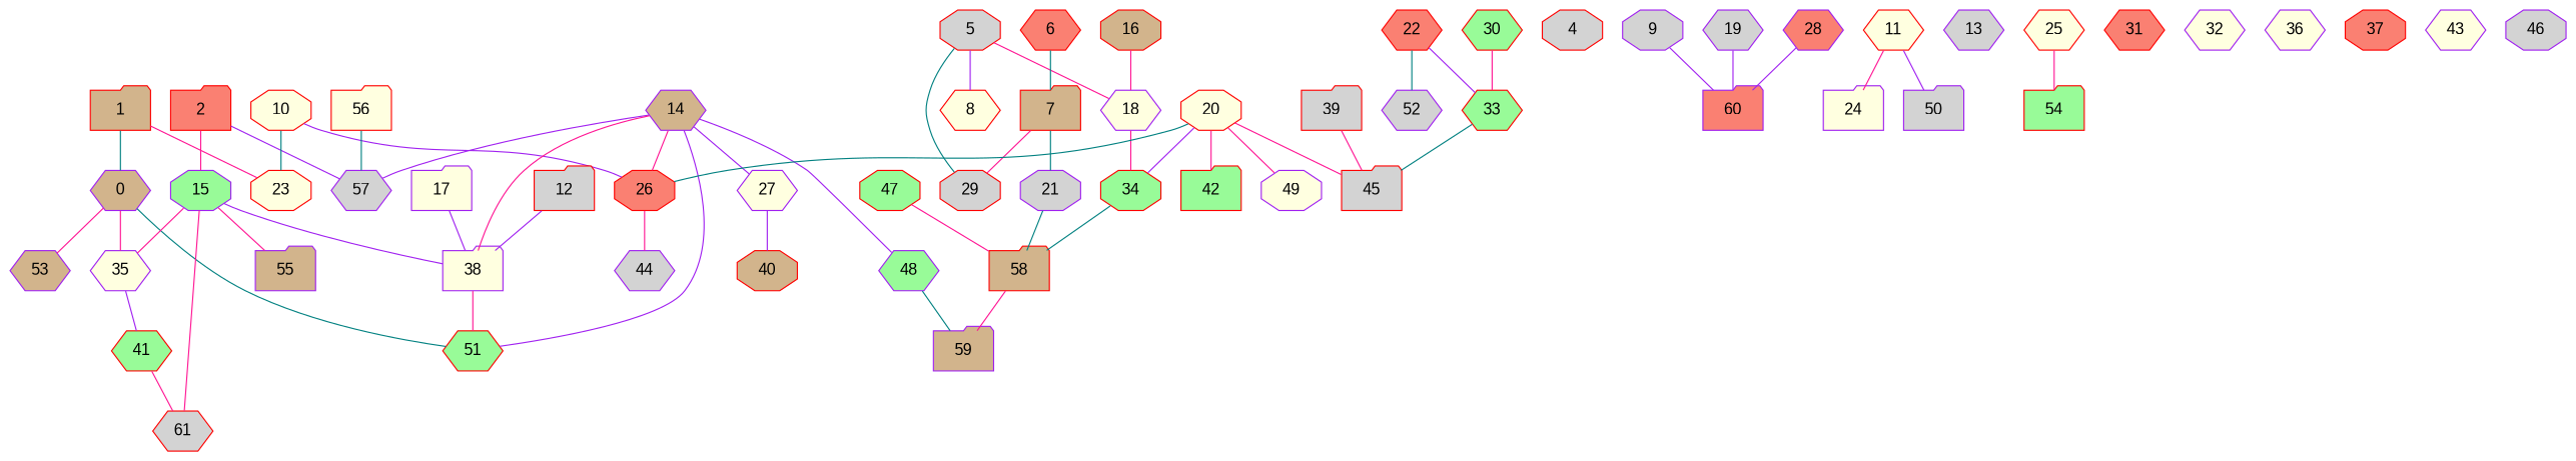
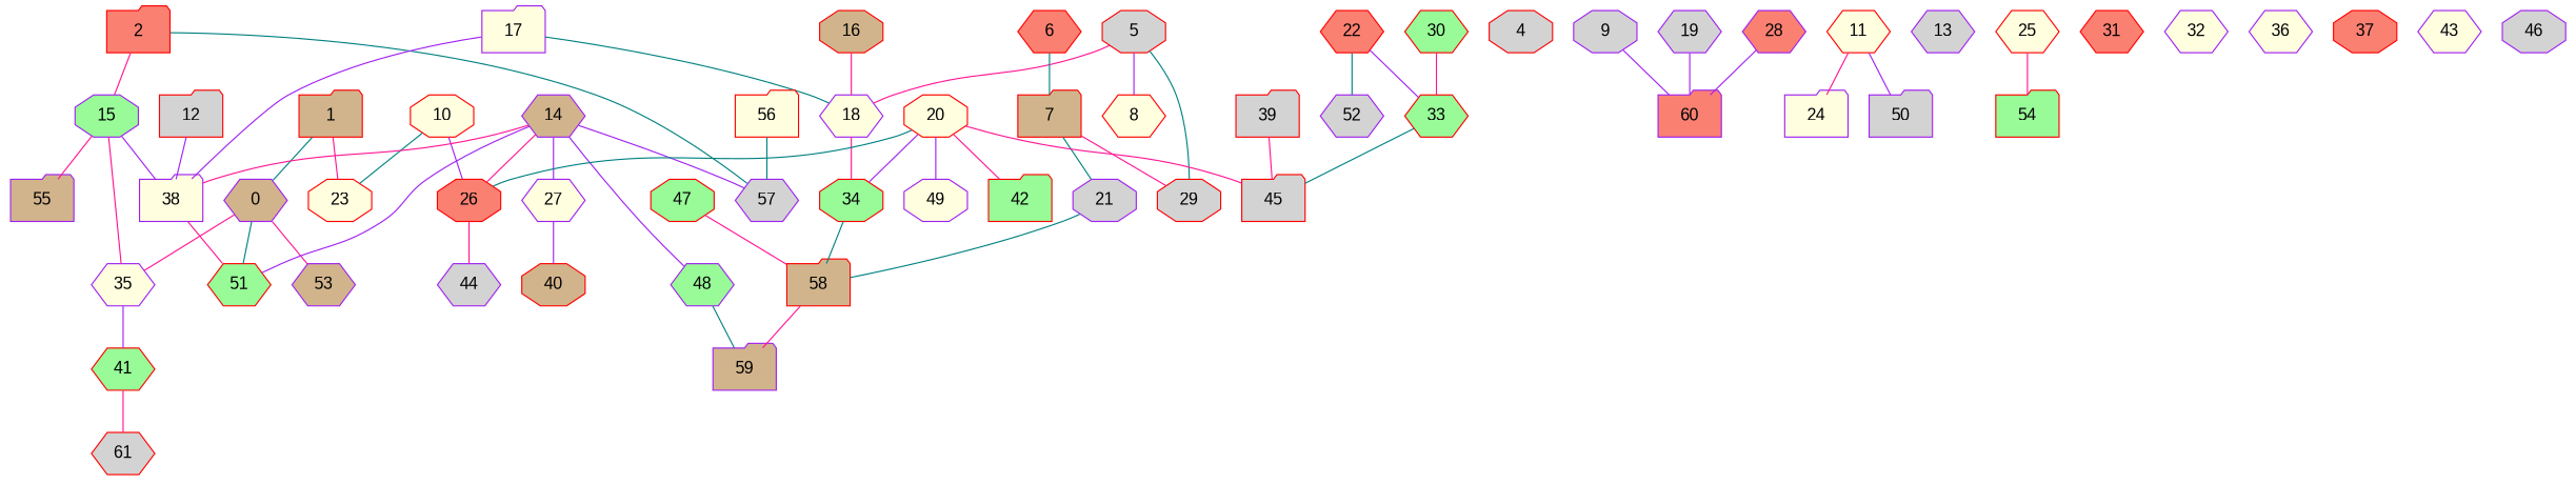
  graph {
    fontname="Liberation Sans"
    node [color=red fillcolor=lightyellow fontname="Liberation Sans" shape=hexagon style=filled]
    edge [color=deeppink fontname="Liberation Sans"]
    1 [fillcolor=tan shape=folder]
    n2 [color=purple fillcolor=tan label=0]
    23 [shape=octagon]
    35 [color=purple]
    51 [fillcolor=palegreen]
    53 [color=purple fillcolor=tan]
    26 [fillcolor=salmon shape=octagon]
    44 [color=purple fillcolor=lightgrey]
    2 [fillcolor=salmon shape=folder]
    15 [color=purple fillcolor=palegreen shape=octagon]
    57 [color=purple fillcolor=lightgrey]
    38 [color=purple shape=folder]
    55 [color=purple fillcolor=tan shape=folder]
    61 [fillcolor=lightgrey]
    41 [fillcolor=palegreen]
    4 [fillcolor=lightgrey shape=octagon]
    5 [fillcolor=lightgrey shape=octagon]
    8
    18 [color=purple]
    29 [fillcolor=lightgrey shape=octagon]
    34 [fillcolor=palegreen shape=octagon]
    6 [fillcolor=salmon]
    7 [fillcolor=tan shape=folder]
    21 [color=purple fillcolor=lightgrey shape=octagon]
    58 [fillcolor=tan shape=folder]
    9 [color=purple fillcolor=lightgrey shape=octagon]
    60 [color=purple fillcolor=salmon shape=folder]
    10 [shape=octagon]
    11
    24 [color=purple shape=folder]
    50 [color=purple fillcolor=lightgrey shape=folder]
    12 [fillcolor=lightgrey shape=folder]
    13 [color=purple fillcolor=lightgrey]
    14 [color=purple fillcolor=tan]
    27 [color=purple]
    48 [color=purple fillcolor=palegreen]
    40 [fillcolor=tan shape=octagon]
    59 [color=purple fillcolor=tan shape=folder]
    16 [fillcolor=tan shape=octagon]
    17 [color=purple shape=folder]
    19 [color=purple fillcolor=lightgrey]
    20 [shape=octagon]
    42 [fillcolor=palegreen shape=folder]
    45 [fillcolor=lightgrey shape=folder]
    49 [color=purple shape=octagon]
    22 [fillcolor=salmon]
    33 [fillcolor=palegreen]
    52 [color=purple fillcolor=lightgrey]
    25
    54 [fillcolor=palegreen shape=folder]
    28 [color=purple fillcolor=salmon]
    30 [fillcolor=palegreen]
    31 [fillcolor=salmon]
    32 [color=purple]
    36 [color=purple]
    37 [fillcolor=salmon shape=octagon]
    39 [fillcolor=lightgrey shape=folder]
    43 [color=purple]
    46 [color=purple fillcolor=lightgrey shape=octagon]
    47 [fillcolor=palegreen shape=octagon]
    56 [shape=folder]
    1 -- n2 [color=teal]
    1 -- 23
    n2 -- 35
    n2 -- 51 [color=teal]
    n2 -- 53
    35 -- 41 [color=purple]
    26 -- 44
    2 -- 15
-   2 -- 57 [color=purple]
+   2 -- 57 [color=teal]
    15 -- 35
    15 -- 38 [color=purple]
    15 -- 55
-   15 -- 61
    38 -- 51
    41 -- 61
    5 -- 8 [color=purple]
    5 -- 18
    5 -- 29 [color=teal]
    18 -- 34
    34 -- 58 [color=teal]
    6 -- 7 [color=teal]
    7 -- 29
    7 -- 21 [color=teal]
    21 -- 58 [color=teal]
    58 -- 59
    9 -- 60 [color=purple]
    10 -- 23 [color=teal]
    10 -- 26 [color=purple]
    11 -- 24
    11 -- 50 [color=purple]
    12 -- 38 [color=purple]
    14 -- 51 [color=purple]
    14 -- 26
    14 -- 57 [color=purple]
    14 -- 38
    14 -- 27 [color=purple]
    14 -- 48 [color=purple]
    27 -- 40 [color=purple]
    48 -- 59 [color=teal]
    16 -- 18
    17 -- 38 [color=purple]
+   17 -- 18 [color=teal]
    19 -- 60 [color=purple]
    20 -- 26 [color=teal]
    20 -- 34 [color=purple]
    20 -- 42
    20 -- 45
-   20 -- 49
+   20 -- 49 [color=purple]
    22 -- 33 [color=purple]
    22 -- 52 [color=teal]
    33 -- 45 [color=teal]
    25 -- 54
    28 -- 60 [color=purple]
    30 -- 33
    39 -- 45
    47 -- 58
    56 -- 57 [color=teal]
  }
